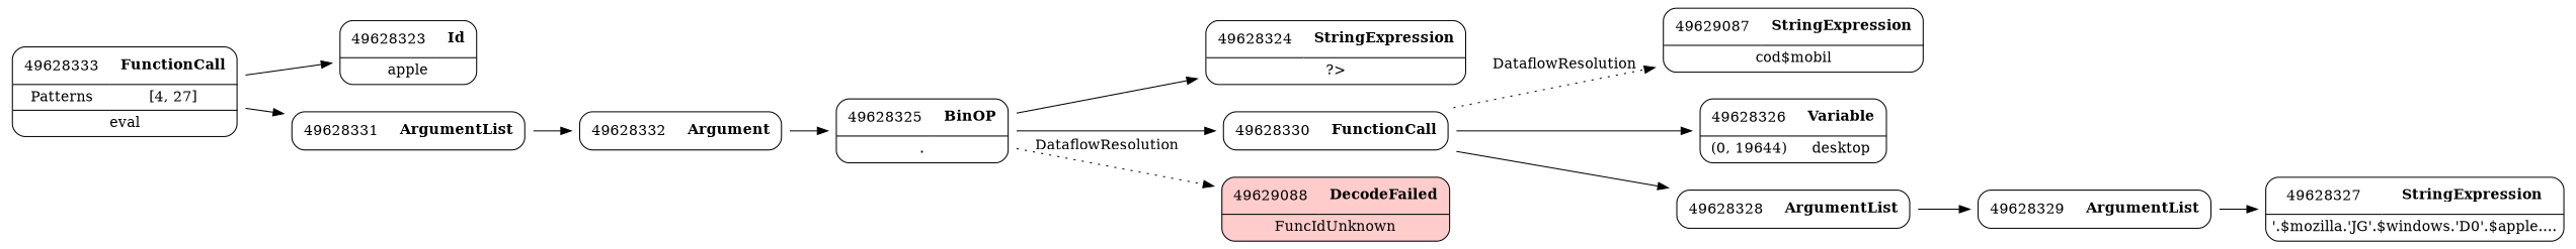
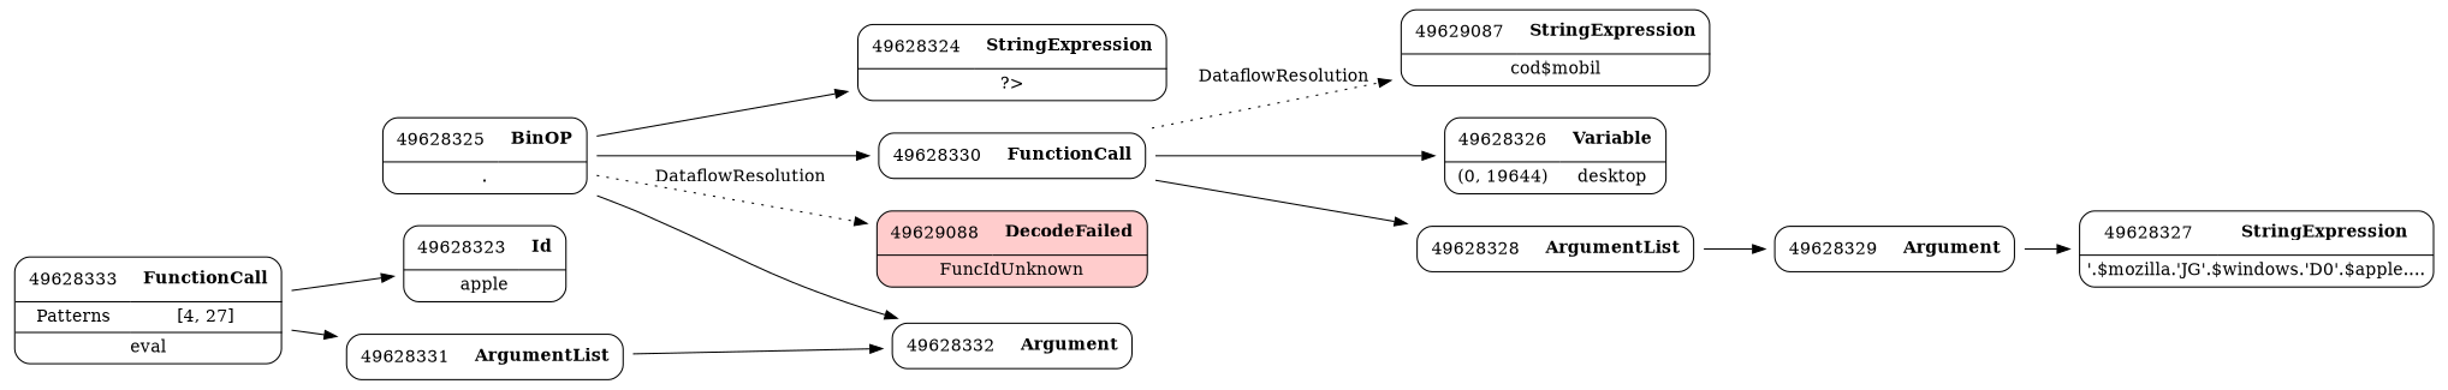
  digraph {
    rankdir=LR
    node [shape=none]
    edge [weight=2]
    n1 [label=<<TABLE border='1' cellspacing='0' cellpadding='10' style='rounded' ><TR><TD border='0'>49629087</TD><TD border='0'><B>StringExpression</B></TD></TR><HR/><TR><TD border='0' cellpadding='5' colspan='2'>cod$mobil</TD></TR></TABLE>>]
    n2 [label=<<TABLE border='1' cellspacing='0' cellpadding='10' style='rounded' ><TR><TD border='0'>49628325</TD><TD border='0'><B>BinOP</B></TD></TR><HR/><TR><TD border='0' cellpadding='5' colspan='2'>.</TD></TR></TABLE>>]
    n3 [label=<<TABLE border='1' cellspacing='0' cellpadding='10' style='rounded' ><TR><TD border='0'>49628324</TD><TD border='0'><B>StringExpression</B></TD></TR><HR/><TR><TD border='0' cellpadding='5' colspan='2'>?&gt;</TD></TR></TABLE>>]
    n4 [label=<<TABLE border='1' cellspacing='0' cellpadding='10' style='rounded' ><TR><TD border='0'>49628330</TD><TD border='0'><B>FunctionCall</B></TD></TR></TABLE>>]
    n5 [label=<<TABLE border='1' cellspacing='0' cellpadding='10' style='rounded' bgcolor='#FFCCCC' ><TR><TD border='0'>49629088</TD><TD border='0'><B>DecodeFailed</B></TD></TR><HR/><TR><TD border='0' cellpadding='5' colspan='2'>FuncIdUnknown</TD></TR></TABLE>>]
    n6 [label=<<TABLE border='1' cellspacing='0' cellpadding='10' style='rounded' ><TR><TD border='0'>49628326</TD><TD border='0'><B>Variable</B></TD></TR><HR/><TR><TD border='0' cellpadding='5'>(0, 19644)</TD><TD border='0' cellpadding='5'>desktop</TD></TR></TABLE>>]
    n7 [label=<<TABLE border='1' cellspacing='0' cellpadding='10' style='rounded' ><TR><TD border='0'>49628328</TD><TD border='0'><B>ArgumentList</B></TD></TR></TABLE>>]
-   n8 [label=<<TABLE border='1' cellspacing='0' cellpadding='10' style='rounded' ><TR><TD border='0'>49628329</TD><TD border='0'><B>ArgumentList</B></TD></TR></TABLE>>]
+   n8 [label=<<TABLE border='1' cellspacing='0' cellpadding='10' style='rounded' ><TR><TD border='0'>49628329</TD><TD border='0'><B>Argument</B></TD></TR></TABLE>>]
    n9 [label=<<TABLE border='1' cellspacing='0' cellpadding='10' style='rounded' ><TR><TD border='0'>49628327</TD><TD border='0'><B>StringExpression</B></TD></TR><HR/><TR><TD border='0' cellpadding='5' colspan='2'>'.$mozilla.'JG'.$windows.'D0'.$apple....</TD></TR></TABLE>>]
    n10 [label=<<TABLE border='1' cellspacing='0' cellpadding='10' style='rounded' ><TR><TD border='0'>49628323</TD><TD border='0'><B>Id</B></TD></TR><HR/><TR><TD border='0' cellpadding='5' colspan='2'>apple</TD></TR></TABLE>>]
    n11 [label=<<TABLE border='1' cellspacing='0' cellpadding='10' style='rounded' ><TR><TD border='0'>49628333</TD><TD border='0'><B>FunctionCall</B></TD></TR><HR/><TR><TD border='0' cellpadding='5'>Patterns</TD><TD border='0' cellpadding='5'>[4, 27]</TD></TR><HR/><TR><TD border='0' cellpadding='5' colspan='2'>eval</TD></TR></TABLE>>]
    n12 [label=<<TABLE border='1' cellspacing='0' cellpadding='10' style='rounded' ><TR><TD border='0'>49628331</TD><TD border='0'><B>ArgumentList</B></TD></TR></TABLE>>]
    n13 [label=<<TABLE border='1' cellspacing='0' cellpadding='10' style='rounded' ><TR><TD border='0'>49628332</TD><TD border='0'><B>Argument</B></TD></TR></TABLE>>]
    n2 -> n3
    n2 -> n4
    n2 -> n5 [label=DataflowResolution style=dotted weight=""]
    n4 -> n1 [label=DataflowResolution style=dotted weight=""]
    n4 -> n6
    n4 -> n7
    n7 -> n8
    n8 -> n9
    n11 -> n10
    n11 -> n12
    n12 -> n13
-   n13 -> n2
+   n2 -> n13
  }
